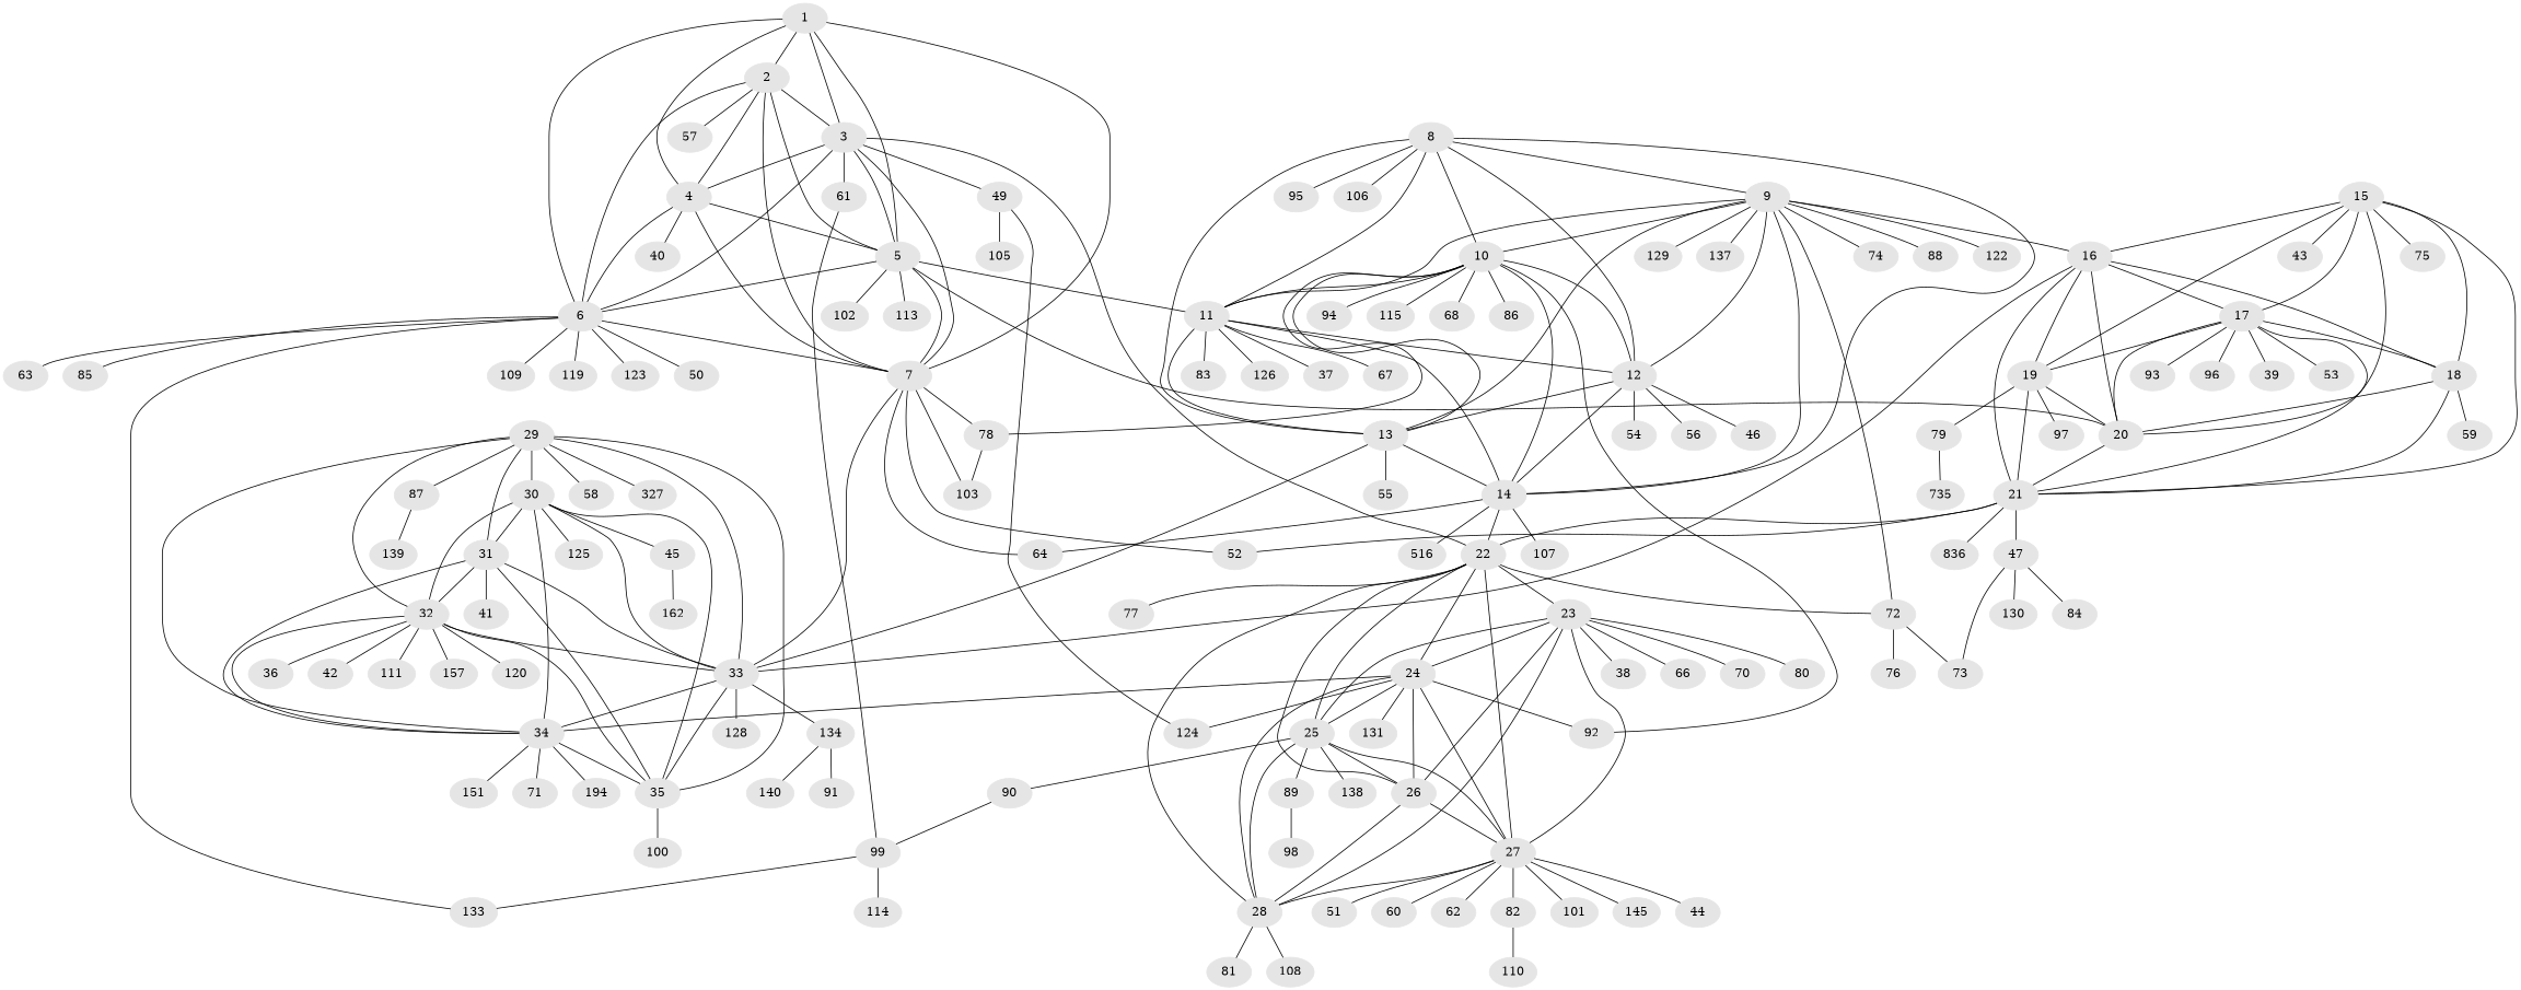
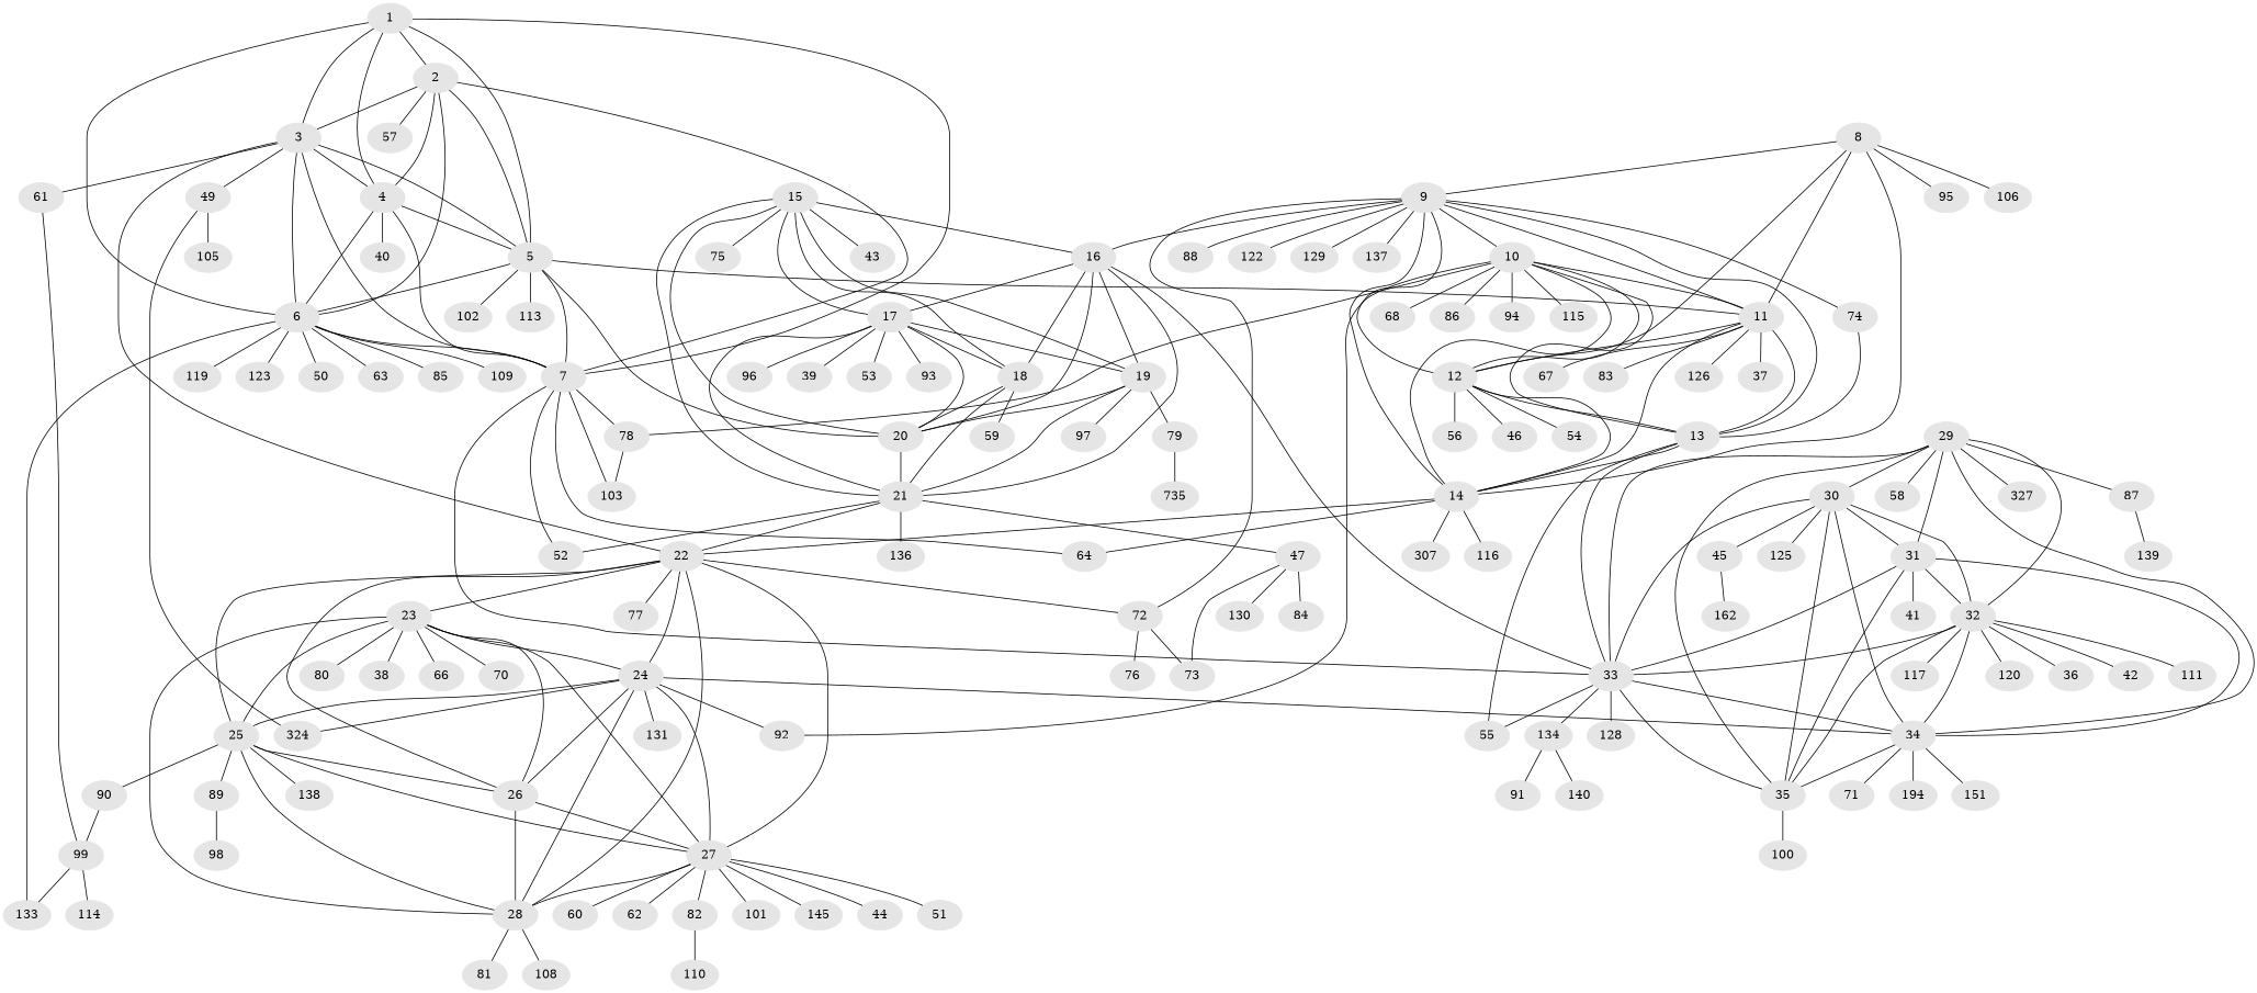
  graph {
    node [color=gray90 style=filled]
    1
    2
    3
    4
    5
    6
    7
    57
    22
    49
    61
    40
    11
    20
    102
    113
    50
    63
    85
    109
    119
    123
    133
    33
    52
    64
    78
    103
    72
    23
    24
    25
    26
    27
    28
    77
-   124
+   124 [label=324]
    105
    99
    12
    13
    14
    37
    67
    83
    126
    21
    114
    55
    34
    35
    128
    134
    8
    9
    10
    95
    106
    16
    74
    88
    122
    129
    137
    68
    86
    92
    94
    115
    46
    54
    56
-   107
-   116 [label=516]
+   107 [label=307]
+   116
    17
    18
    19
    73
    76
    15
    43
    75
    39
    53
    93
    96
    59
    79
    97
    47
-   136 [label=836]
+   136
    n92 [label=735]
    130
    84
    38
    66
    70
    80
    131
    89
    90
    138
    44
    51
    60
    62
    82
    101
    n109 [label=145]
    81
    108
    71
    n113 [label=194]
    n114 [label=151]
    98
    110
    29
    30
    31
    32
    58
    87
    n123 [label=327]
    45
    125
    41
    36
    42
    111
-   117 [label=157]
+   117
    120
    100
    139
    n134 [label=162]
    91
    140
    1 -- 2
    1 -- 3
    1 -- 4
    1 -- 5
    1 -- 6
    1 -- 7
    2 -- 3
    2 -- 4
    2 -- 5
    2 -- 6
    2 -- 7
    2 -- 57
    3 -- 4
    3 -- 5
    3 -- 6
    3 -- 7
    3 -- 22
    3 -- 49
    3 -- 61
    4 -- 5
    4 -- 6
    4 -- 7
    4 -- 40
    5 -- 6
    5 -- 7
    5 -- 11
    5 -- 20
    5 -- 102
    5 -- 113
    6 -- 7
    6 -- 50
    6 -- 63
    6 -- 85
    6 -- 109
    6 -- 119
    6 -- 123
    6 -- 133
    7 -- 33
    7 -- 52
    7 -- 64
    7 -- 78
    7 -- 103
    22 -- 72
    22 -- 23
    22 -- 24
    22 -- 25
    22 -- 26
    22 -- 27
    22 -- 28
    22 -- 77
    49 -- 124
    49 -- 105
    61 -- 99
    11 -- 12
    11 -- 13
    11 -- 14
    11 -- 37
    11 -- 67
    11 -- 83
    11 -- 126
    20 -- 21
+   33 -- 55
    33 -- 34
    33 -- 35
    33 -- 128
    33 -- 134
    78 -- 103
    72 -- 73
    72 -- 76
    23 -- 24
    23 -- 25
    23 -- 26
    23 -- 27
    23 -- 28
    23 -- 38
    23 -- 66
    23 -- 70
    23 -- 80
    24 -- 25
    24 -- 26
    24 -- 27
    24 -- 28
    24 -- 124
    24 -- 34
    24 -- 92
    24 -- 131
    25 -- 26
    25 -- 27
    25 -- 28
    25 -- 89
    25 -- 90
    25 -- 138
    26 -- 27
    26 -- 28
    27 -- 28
    27 -- 44
    27 -- 51
    27 -- 60
    27 -- 62
    27 -- 82
    27 -- 101
    27 -- n109
    28 -- 81
    28 -- 108
    99 -- 133
    99 -- 114
    12 -- 13
    12 -- 14
    12 -- 46
    12 -- 54
    12 -- 56
    13 -- 33
    13 -- 14
    13 -- 55
    14 -- 22
    14 -- 64
    14 -- 107
    14 -- 116
    21 -- 22
    21 -- 52
    21 -- 47
    21 -- 136
    34 -- 35
    34 -- 71
    34 -- n113
    34 -- n114
    35 -- 100
    134 -- 91
    134 -- 140
    8 -- 11
    8 -- 12
-   8 -- 13
+   74 -- 13
    8 -- 14
    8 -- 9
-   8 -- 10
    8 -- 95
    8 -- 106
    9 -- 11
    9 -- 72
    9 -- 12
    9 -- 13
    9 -- 14
    9 -- 10
    9 -- 16
    9 -- 74
    9 -- 88
    9 -- 122
    9 -- 129
    9 -- 137
    10 -- 11
    10 -- 78
    10 -- 12
    10 -- 13
    10 -- 14
    10 -- 68
    10 -- 86
    10 -- 92
    10 -- 94
    10 -- 115
    16 -- 20
    16 -- 33
    16 -- 21
    16 -- 17
    16 -- 18
    16 -- 19
    17 -- 20
    17 -- 21
    17 -- 18
    17 -- 19
    17 -- 39
    17 -- 53
    17 -- 93
    17 -- 96
    18 -- 20
    18 -- 21
    18 -- 59
    19 -- 20
    19 -- 21
    19 -- 79
    19 -- 97
    15 -- 20
    15 -- 21
    15 -- 16
    15 -- 17
    15 -- 18
    15 -- 19
    15 -- 43
    15 -- 75
    79 -- n92
    47 -- 73
    47 -- 130
    47 -- 84
    89 -- 98
    90 -- 99
    82 -- 110
    29 -- 33
    29 -- 34
    29 -- 35
    29 -- 30
    29 -- 31
    29 -- 32
    29 -- 58
    29 -- 87
    29 -- n123
    30 -- 33
    30 -- 34
    30 -- 35
    30 -- 31
    30 -- 32
    30 -- 45
    30 -- 125
    31 -- 33
    31 -- 34
    31 -- 35
    31 -- 32
    31 -- 41
    32 -- 33
    32 -- 34
    32 -- 35
    32 -- 36
    32 -- 42
    32 -- 111
    32 -- 117
    32 -- 120
    87 -- 139
    45 -- n134
  }
